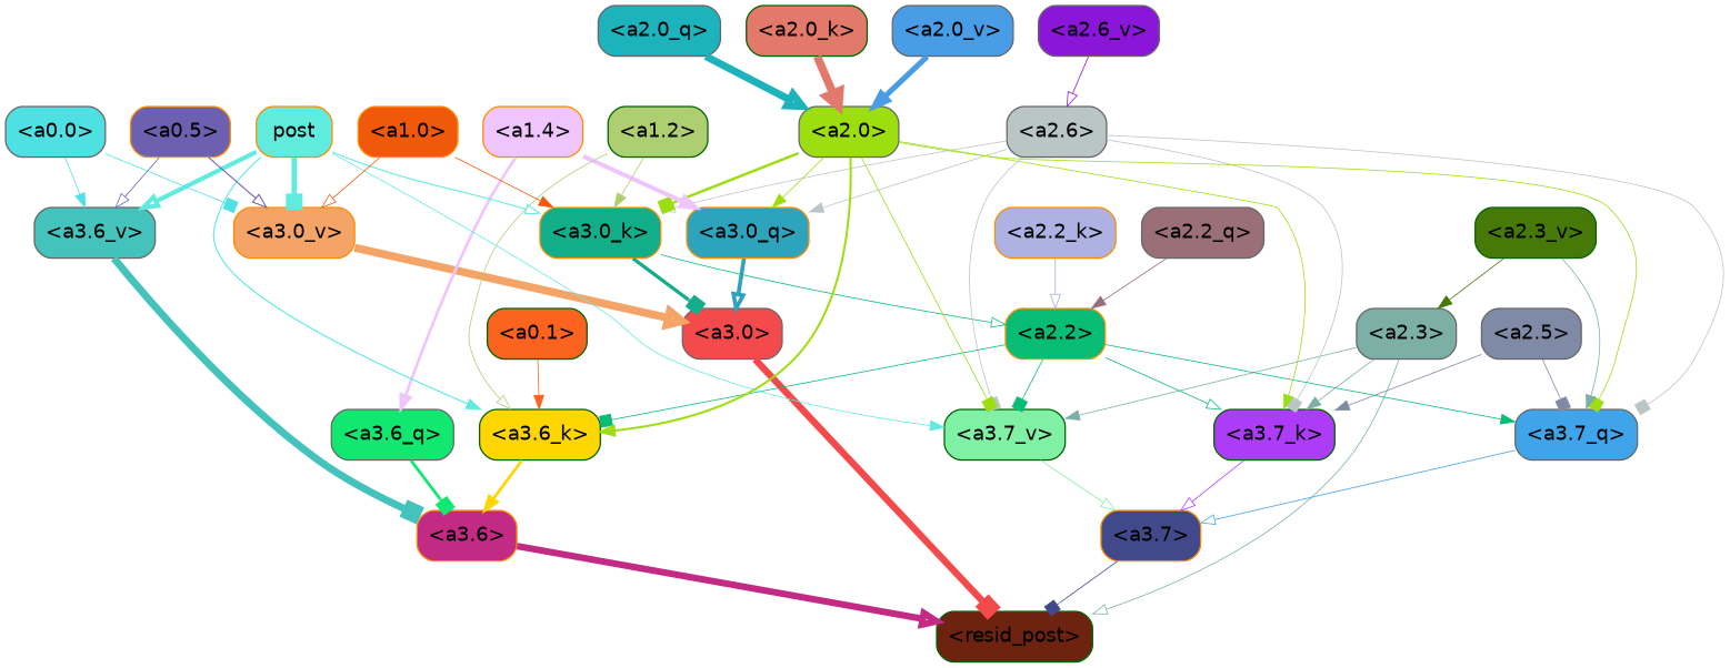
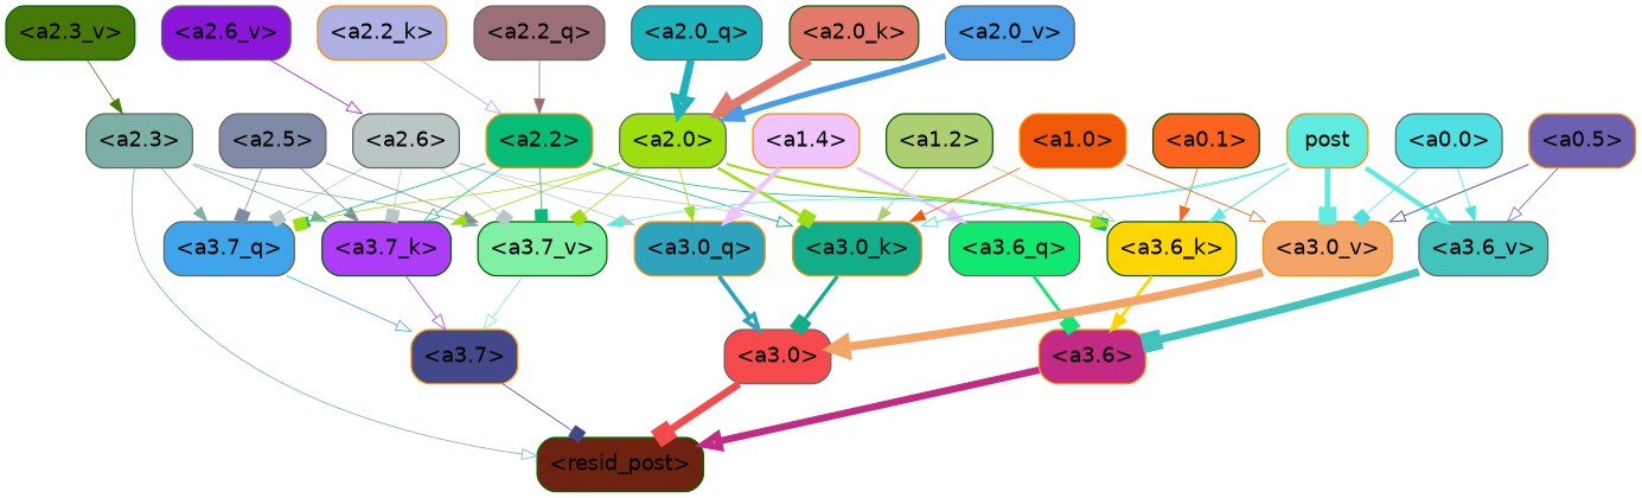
  strict digraph {
    splines=true
    node [color=gray40 fontname=Helvetica shape=box style="filled, rounded"]
    edge [arrowhead=normal color="#9dde10" penwidth=0.6]
    "<a3.7>" [color=darkorange fillcolor="#42498b"]
    "<resid_post>" [color=darkgreen fillcolor="#6d2310"]
    "<a3.6>" [color=darkorange fillcolor="#c22a84"]
    "<a3.0>" [fillcolor="#f54a4c"]
    "<a2.3>" [fillcolor="#7cb0a6"]
    "<a3.7_q>" [fillcolor="#40a4ea"]
    "<a3.7_k>" [color=darkgreen fillcolor="#ad3cf9"]
    "<a3.7_v>" [color=darkgreen fillcolor="#7ff0a4"]
    "<a3.6_q>" [fillcolor="#10e870"]
    "<a3.0_q>" [color=darkorange fillcolor="#2da3bc"]
    "<a3.6_k>" [color=darkgreen fillcolor="#ffd602"]
    "<a3.0_k>" [color=darkorange fillcolor="#12ae89"]
    "<a3.6_v>" [fillcolor="#44c3bd"]
    "<a3.0_v>" [color=darkorange fillcolor="#f5a467"]
    "<a2.6>" [fillcolor="#bac5c6"]
    "<a2.5>" [fillcolor="#7f8ba6"]
    "<a2.2>" [color=darkorange fillcolor="#07bd76"]
    "<a2.0>" [fillcolor="#9dde10"]
    "<a1.4>" [color=darkorange fillcolor="#f0c5fd"]
    "<a1.2>" [color=darkgreen fillcolor="#aecf71"]
    "<a0.1>" [color=darkgreen fillcolor="#fb631f"]
    n22 [color=darkorange fillcolor="#60ebdf" label=post]
    "<a1.0>" [color=darkorange fillcolor="#f1590a"]
    "<a0.5>" [color=darkorange fillcolor="#6e60b1"]
    "<a0.0>" [fillcolor="#4ee0e3"]
    "<a2.2_q>" [fillcolor="#9a6f77"]
    "<a2.0_q>" [fillcolor="#1cb3bd"]
    "<a2.2_k>" [color=darkorange fillcolor="#adb2e2"]
    "<a2.0_k>" [color=darkgreen fillcolor="#e3796a"]
    "<a2.6_v>" [fillcolor="#8916d9"]
    "<a2.3_v>" [color=darkgreen fillcolor="#477908"]
    "<a2.0_v>" [fillcolor="#499ce6"]
    "<a3.7>" -> "<resid_post>" [arrowhead=box color="#42498b"]
    "<a3.6>" -> "<resid_post>" [arrowhead=onormal color="#c22a84" penwidth=4.751592040061951]
    "<a3.0>" -> "<resid_post>" [arrowhead=box color="#f54a4c" penwidth=4.904066681861877]
    "<a2.3>" -> "<resid_post>" [arrowhead=onormal color="#7cb0a6"]
-   "<a2.3_v>" -> "<a3.7_q>" [color="#7cb0a6"]
+   "<a2.3>" -> "<a3.7_q>" [color="#7cb0a6"]
    "<a2.3>" -> "<a3.7_k>" [color="#7cb0a6" penwidth=0.6069068089127541]
    "<a2.3>" -> "<a3.7_v>" [color="#7cb0a6"]
    "<a3.7_q>" -> "<a3.7>" [arrowhead=onormal color="#40a4ea"]
    "<a3.7_k>" -> "<a3.7>" [arrowhead=onormal color="#ad3cf9"]
    "<a3.7_v>" -> "<a3.7>" [arrowhead=onormal color="#7ff0a4"]
    "<a3.6_q>" -> "<a3.6>" [arrowhead=box color="#10e870" penwidth=2.160832464694977]
    "<a3.0_q>" -> "<a3.0>" [arrowhead=onormal color="#2da3bc" penwidth=2.870753765106201]
    "<a3.6_k>" -> "<a3.6>" [color="#ffd602" penwidth=2.13908451795578 arrowhead=""]
    "<a3.0_k>" -> "<a3.0>" [arrowhead=box color="#12ae89" penwidth=2.520303964614868]
    "<a3.6_v>" -> "<a3.6>" [arrowhead=box color="#44c3bd" penwidth=5.297133803367615]
    "<a3.0_v>" -> "<a3.0>" [arrowhead=onormal color="#f5a467" penwidth=5.680712580680847]
    "<a2.6>" -> "<a3.7_q>" [arrowhead=box color="#bac5c6"]
    "<a2.6>" -> "<a3.7_k>" [arrowhead=box color="#bac5c6"]
    "<a2.6>" -> "<a3.7_v>" [arrowhead=box color="#bac5c6"]
    "<a2.6>" -> "<a3.0_q>" [color="#bac5c6"]
    "<a2.6>" -> "<a3.0_k>" [arrowhead=onormal color="#bac5c6"]
    "<a2.5>" -> "<a3.7_q>" [arrowhead=box color="#7f8ba6"]
    "<a2.5>" -> "<a3.7_k>" [color="#7f8ba6"]
+   "<a2.5>" -> "<a3.7_v>" [color="#7f8ba6"]
    "<a2.2>" -> "<a3.7_q>" [color="#07bd76"]
    "<a2.2>" -> "<a3.7_k>" [arrowhead=onormal color="#07bd76"]
    "<a2.2>" -> "<a3.7_v>" [arrowhead=box color="#07bd76"]
    "<a2.2>" -> "<a3.6_k>" [arrowhead=box color="#07bd76"]
-   "<a3.0_k>" -> "<a2.2>" [arrowhead=onormal color="#07bd76"]
+   "<a2.2>" -> "<a3.0_k>" [arrowhead=onormal color="#07bd76"]
    "<a2.0>" -> "<a3.7_q>" [arrowhead=box]
    "<a2.0>" -> "<a3.7_k>"
    "<a2.0>" -> "<a3.7_v>" [arrowhead=box]
    "<a2.0>" -> "<a3.0_q>"
    "<a2.0>" -> "<a3.6_k>" [penwidth=1.564806342124939]
    "<a2.0>" -> "<a3.0_k>" [arrowhead=box penwidth=1.9353990852832794]
    "<a1.4>" -> "<a3.6_q>" [color="#f0c5fd" penwidth=2.0727532356977463 arrowhead=""]
    "<a1.4>" -> "<a3.0_q>" [color="#f0c5fd" penwidth=3.1279823780059814 arrowhead=""]
    "<a1.2>" -> "<a3.6_k>" [arrowhead=onormal color="#aecf71"]
    "<a1.2>" -> "<a3.0_k>" [color="#aecf71"]
    "<a0.1>" -> "<a3.6_k>" [color="#fb631f"]
    n22 -> "<a3.7_v>" [color="#60ebdf"]
    n22 -> "<a3.6_k>" [color="#60ebdf" penwidth=0.8915999233722687]
    n22 -> "<a3.0_k>" [arrowhead=onormal color="#60ebdf" penwidth=0.832088902592659]
    n22 -> "<a3.6_v>" [arrowhead=onormal color="#60ebdf" penwidth=3.1840110421180725]
    n22 -> "<a3.0_v>" [arrowhead=box color="#60ebdf" penwidth=3.8132747188210487]
    "<a1.0>" -> "<a3.0_k>" [color="#f1590a"]
    "<a1.0>" -> "<a3.0_v>" [arrowhead=onormal color="#f1590a"]
    "<a0.5>" -> "<a3.6_v>" [arrowhead=onormal color="#6e60b1"]
    "<a0.5>" -> "<a3.0_v>" [arrowhead=onormal color="#6e60b1" penwidth=0.8331108838319778]
    "<a0.0>" -> "<a3.6_v>" [color="#4ee0e3"]
    "<a0.0>" -> "<a3.0_v>" [arrowhead=box color="#4ee0e3"]
    "<a2.2_q>" -> "<a2.2>" [color="#9a6f77"]
    "<a2.0_q>" -> "<a2.0>" [arrowhead=onormal color="#1cb3bd" penwidth=5.29856276512146]
    "<a2.2_k>" -> "<a2.2>" [arrowhead=onormal color="#adb2e2" penwidth=0.6722683310508728]
    "<a2.0_k>" -> "<a2.0>" [color="#e3796a" penwidth=5.859246134757996]
    "<a2.6_v>" -> "<a2.6>" [arrowhead=onormal color="#8916d9"]
    "<a2.3_v>" -> "<a2.3>" [color="#477908"]
    "<a2.0_v>" -> "<a2.0>" [color="#499ce6" penwidth=3.9621697664260864]
  }
